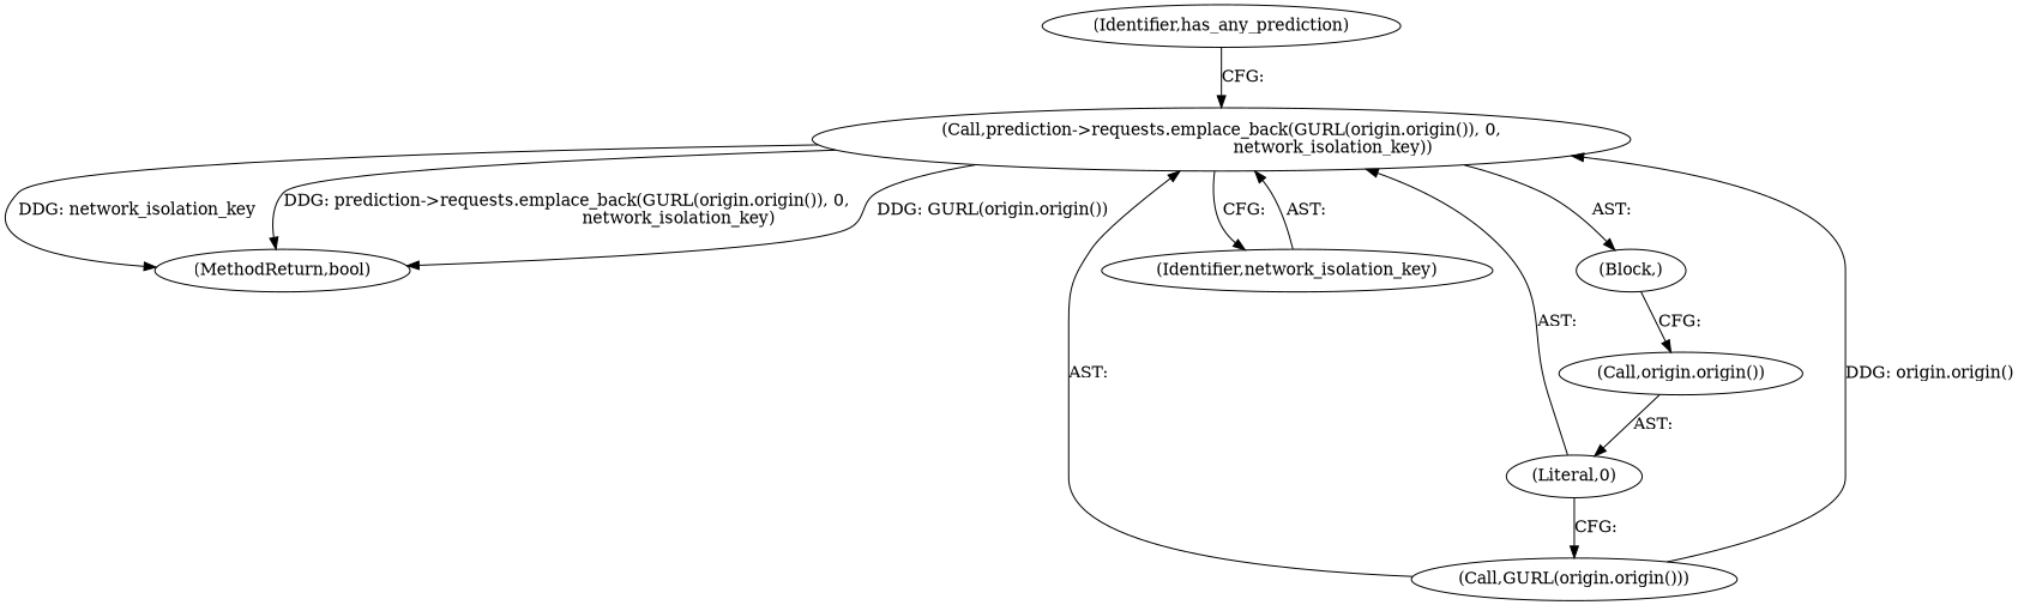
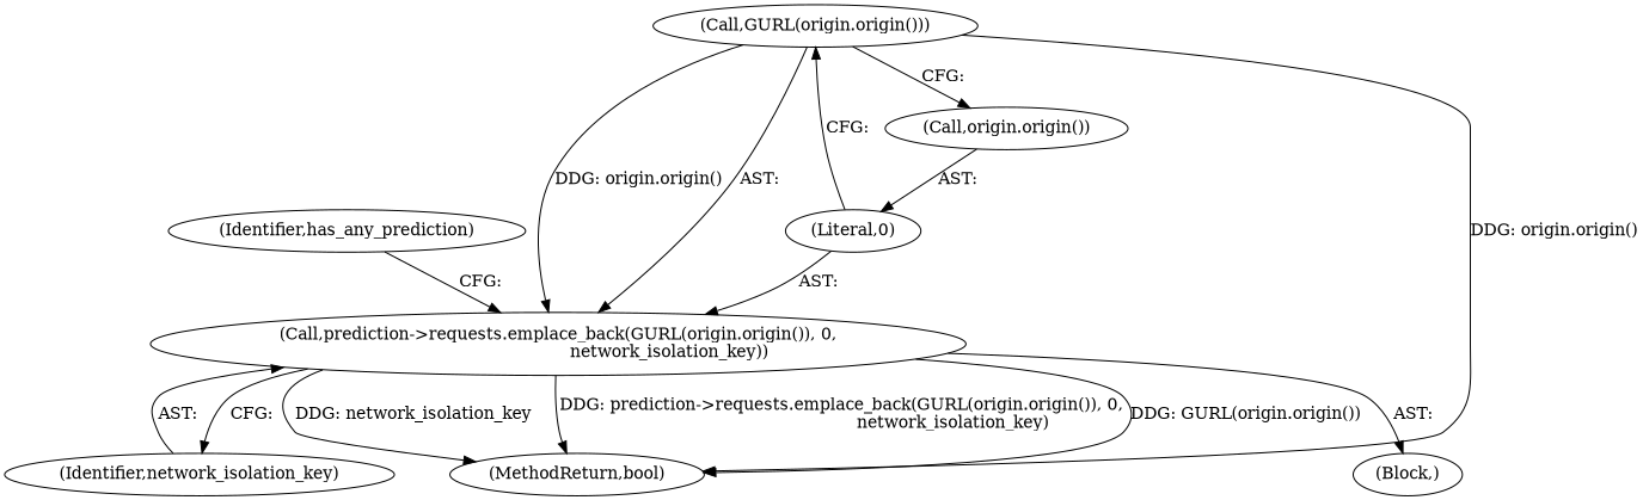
  digraph {
    n1 [label="(Call,prediction->requests.emplace_back(GURL(origin.origin()), 0,\n                                          network_isolation_key))"]
    n2 [label="(MethodReturn,bool)"]
    n3 [label="(Block,)"]
    n4 [label="(Identifier,network_isolation_key)"]
    n5 [label="(Call,GURL(origin.origin()))"]
    n6 [label="(Call,origin.origin())"]
    n7 [label="(Literal,0)"]
    n8 [label="(Identifier,has_any_prediction)"]
    n1 -> n2 [label="DDG: network_isolation_key"]
    n1 -> n2 [label="DDG: prediction->requests.emplace_back(GURL(origin.origin()), 0,\n                                          network_isolation_key)"]
    n1 -> n2 [label="DDG: GURL(origin.origin())"]
    n1 -> n3 [label="AST: "]
    n1 -> n4 [label="CFG: "]
    n4 -> n1 [label="AST: "]
    n5 -> n1 [label="AST: "]
    n5 -> n1 [label="DDG: origin.origin()"]
-   n3 -> n6 [label="CFG: "]
+   n5 -> n2 [label="DDG: origin.origin()"]
+   n5 -> n6 [label="CFG: "]
    n6 -> n7 [label="AST: "]
    n7 -> n1 [label="AST: "]
    n7 -> n5 [label="CFG: "]
    n8 -> n1 [label="CFG: "]
  }
